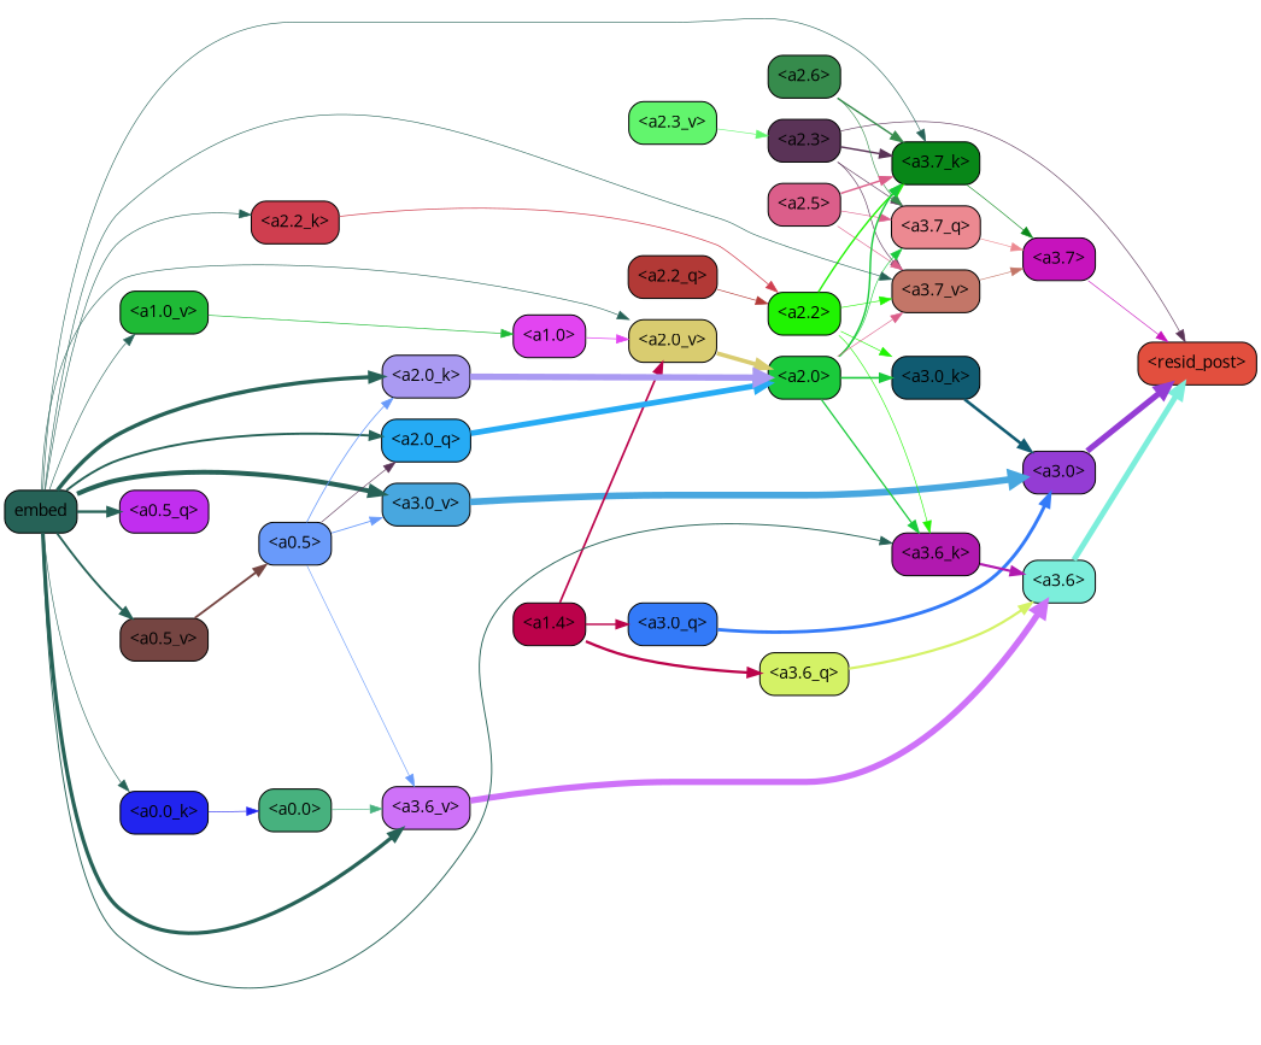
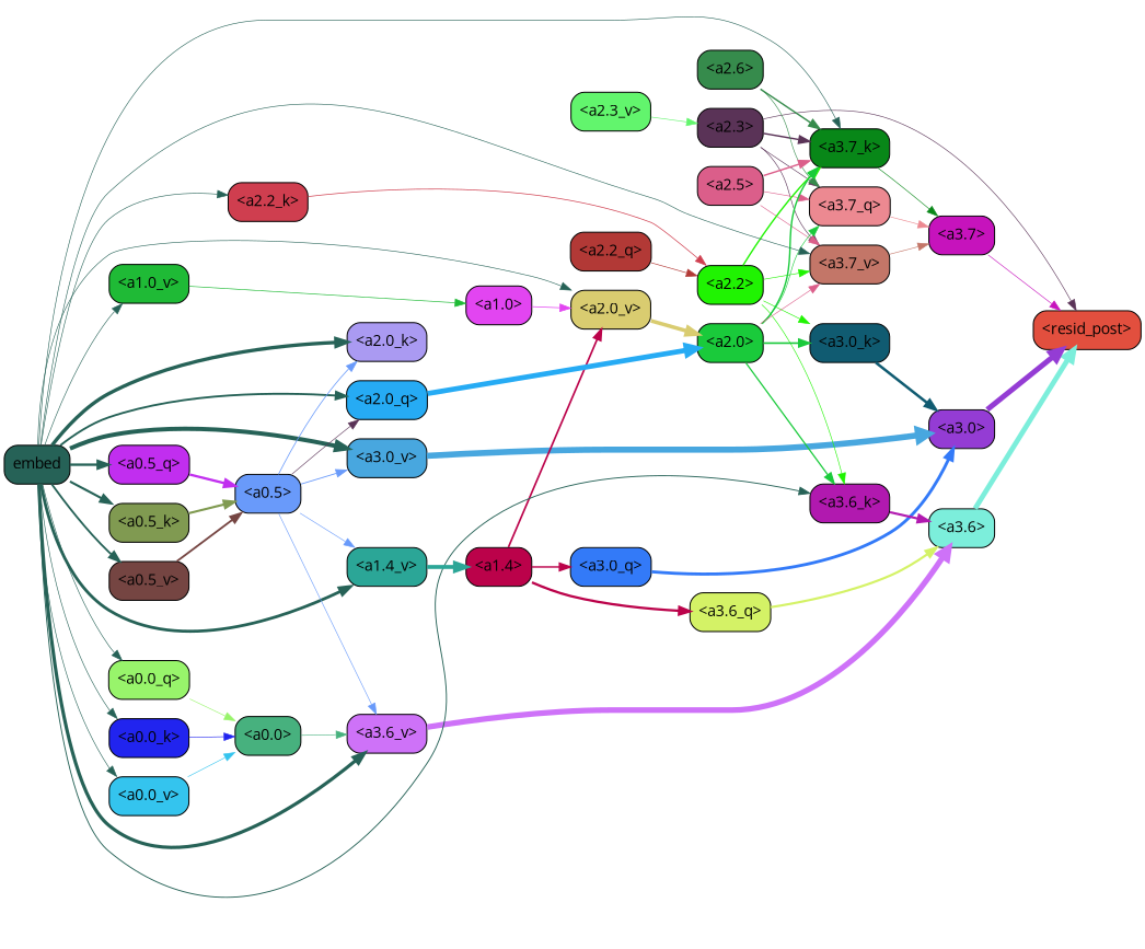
  strict digraph {
    fontname="Open Sans"
    rankdir=LR
    splines=true
    node [color=black fontname="Open Sans" shape=box style="filled, rounded"]
    edge [color="#266257" fontname="Open Sans" penwidth=0.6]
    "<a3.7>" [fillcolor="#c613bc"]
    "<resid_post>" [fillcolor="#e24f3e"]
    "<a3.6>" [fillcolor="#7ceedb"]
    "<a3.0>" [fillcolor="#943cd4"]
    "<a2.3>" [fillcolor="#5a3357"]
    "<a3.7_q>" [fillcolor="#ec8991"]
    "<a3.7_k>" [fillcolor="#088718"]
    "<a3.7_v>" [fillcolor="#c37668"]
    "<a3.6_q>" [fillcolor="#d4f266"]
    "<a3.0_q>" [fillcolor="#337af8"]
    "<a3.6_k>" [fillcolor="#b119af"]
    "<a3.0_k>" [fillcolor="#105b71"]
    "<a3.6_v>" [fillcolor="#ce72f8"]
    "<a3.0_v>" [fillcolor="#48a7df"]
    "<a2.6>" [fillcolor="#368b4c"]
    "<a2.5>" [fillcolor="#db5e8a"]
    "<a2.2>" [fillcolor="#20f302"]
    "<a2.0>" [fillcolor="#1aca3b"]
    "<a1.4>" [fillcolor="#bb024a"]
    "<a2.0_v>" [fillcolor="#d9cc70"]
    embed [fillcolor="#266257"]
    "<a2.0_q>" [fillcolor="#26abf4"]
    "<a2.2_k>" [fillcolor="#cf3e4f"]
    "<a2.0_k>" [fillcolor="#aa9af2"]
+   "<a1.4_v>" [fillcolor="#2ba697"]
    "<a1.0_v>" [fillcolor="#1fba36"]
    "<a0.5_q>" [fillcolor="#c12eef"]
+   "<a0.0_q>" [fillcolor="#98f46b"]
+   "<a0.5_k>" [fillcolor="#809a51"]
    "<a0.0_k>" [fillcolor="#2124ef"]
    "<a0.5_v>" [fillcolor="#754542"]
+   "<a0.0_v>" [fillcolor="#34c4ee"]
    "<a1.0>" [fillcolor="#e245f1"]
    "<a0.5>" [fillcolor="#699afa"]
    "<a0.0>" [fillcolor="#47b17e"]
    "<a2.2_q>" [fillcolor="#b23936"]
    "<a2.3_v>" [fillcolor="#62f56d"]
    "<a3.7>" -> "<resid_post>" [color="#c613bc"]
    "<a3.6>" -> "<resid_post>" [color="#7ceedb" penwidth=4.749041676521301]
    "<a3.0>" -> "<resid_post>" [color="#943cd4" penwidth=5.004215121269226]
    "<a2.3>" -> "<resid_post>" [color="#5a3357"]
    "<a2.3>" -> "<a3.7_q>" [color="#5a3357"]
    "<a2.3>" -> "<a3.7_k>" [color="#5a3357" penwidth=1.4391854107379913]
    "<a2.3>" -> "<a3.7_v>" [color="#5a3357"]
    "<a3.7_q>" -> "<a3.7>" [color="#ec8991"]
    "<a3.7_k>" -> "<a3.7>" [color="#088718"]
    "<a3.7_v>" -> "<a3.7>" [color="#c37668"]
    "<a3.6_q>" -> "<a3.6>" [color="#d4f266" penwidth=2.160832464694977]
    "<a3.0_q>" -> "<a3.0>" [color="#337af8" penwidth=2.870753765106201]
    "<a3.6_k>" -> "<a3.6>" [color="#b119af" penwidth=2.13908451795578]
    "<a3.0_k>" -> "<a3.0>" [color="#105b71" penwidth=2.520303964614868]
    "<a3.6_v>" -> "<a3.6>" [color="#ce72f8" penwidth=5.297133803367615]
    "<a3.0_v>" -> "<a3.0>" [color="#48a7df" penwidth=5.680712580680847]
    "<a2.6>" -> "<a3.7_q>" [color="#368b4c"]
    "<a2.6>" -> "<a3.7_k>" [color="#368b4c" penwidth=1.4180794060230255]
    "<a2.5>" -> "<a3.7_q>" [color="#db5e8a"]
    "<a2.5>" -> "<a3.7_k>" [color="#db5e8a" penwidth=1.4281435310840607]
    "<a2.5>" -> "<a3.7_v>" [color="#db5e8a"]
    "<a2.2>" -> "<a3.7_k>" [color="#20f302" penwidth=1.3982512056827545]
    "<a2.2>" -> "<a3.7_v>" [color="#20f302"]
    "<a2.2>" -> "<a3.6_k>" [color="#20f302"]
    "<a2.2>" -> "<a3.0_k>" [color="#20f302"]
    "<a2.0>" -> "<a3.7_q>" [color="#1aca3b"]
    "<a2.0>" -> "<a3.7_k>" [color="#1aca3b" penwidth=1.404832512140274]
    "<a2.0>" -> "<a3.7_v>" [color="#db5e8a"]
    "<a2.0>" -> "<a3.6_k>" [color="#1aca3b" penwidth=1.2708758115768433]
    "<a2.0>" -> "<a3.0_k>" [color="#1aca3b" penwidth=1.6207245588302612]
    "<a1.4>" -> "<a3.6_q>" [color="#bb024a" penwidth=2.289449453353882]
    "<a1.4>" -> "<a3.0_q>" [color="#bb024a" penwidth=1.4600623846054077]
    "<a1.4>" -> "<a2.0_v>" [color="#bb024a" penwidth=1.676277220249176]
    "<a2.0_v>" -> "<a2.0>" [color="#d9cc70" penwidth=3.56003999710083]
    embed -> "<a3.7_k>"
    embed -> "<a3.7_v>"
    embed -> "<a3.6_k>" [penwidth=0.9291638135910034]
    embed -> "<a3.6_v>" [penwidth=3.1808209121227264]
    embed -> "<a3.0_v>" [penwidth=4.036660343408585]
    embed -> "<a2.0_v>"
    embed -> "<a2.0_q>" [penwidth=1.8821641206741333]
    embed -> "<a2.2_k>"
    embed -> "<a2.0_k>" [penwidth=3.3375256061553955]
+   embed -> "<a1.4_v>" [penwidth=2.7935529947280884]
    embed -> "<a1.0_v>"
    embed -> "<a0.5_q>" [penwidth=2.3187438249588013]
+   embed -> "<a0.0_q>"
+   embed -> "<a0.5_k>" [penwidth=2.1102226972579956]
    embed -> "<a0.0_k>"
    embed -> "<a0.5_v>" [penwidth=1.8293639421463013]
+   embed -> "<a0.0_v>"
    "<a2.0_q>" -> "<a2.0>" [color="#26abf4" penwidth=4.795779317617416]
    "<a2.2_k>" -> "<a2.2>" [color="#cf3e4f" penwidth=0.7060726433992386]
-   "<a2.0_k>" -> "<a2.0>" [color="#aa9af2" penwidth=5.401692286133766]
+   "<a1.4_v>" -> "<a1.4>" [color="#2ba697" penwidth=3.7673035860061646]
    "<a1.0_v>" -> "<a1.0>" [color="#1fba36" penwidth=0.6493047475814819]
+   "<a0.5_q>" -> "<a0.5>" [color="#c12eef" penwidth=2.3187414407730103]
+   "<a0.0_q>" -> "<a0.0>" [color="#98f46b"]
+   "<a0.5_k>" -> "<a0.5>" [color="#809a51" penwidth=2.1102215051651]
    "<a0.0_k>" -> "<a0.0>" [color="#2124ef"]
    "<a0.5_v>" -> "<a0.5>" [color="#754542" penwidth=1.829363465309143]
+   "<a0.0_v>" -> "<a0.0>" [color="#34c4ee"]
    "<a1.0>" -> "<a2.0_v>" [color="#e245f1" penwidth=0.7355214953422546]
    "<a0.5>" -> "<a3.6_v>" [color="#699afa"]
    "<a0.5>" -> "<a3.0_v>" [color="#699afa" penwidth=0.8798569142818451]
    "<a0.5>" -> "<a2.0_q>" [color="#5a3357"]
    "<a0.5>" -> "<a2.0_k>" [color="#699afa" penwidth=0.7782440185546875]
+   "<a0.5>" -> "<a1.4_v>" [color="#699afa"]
    "<a0.0>" -> "<a3.6_v>" [color="#47b17e"]
    "<a2.2_q>" -> "<a2.2>" [color="#b23936" penwidth=0.6392357051372528]
    "<a2.3_v>" -> "<a2.3>" [color="#62f56d"]
  }
